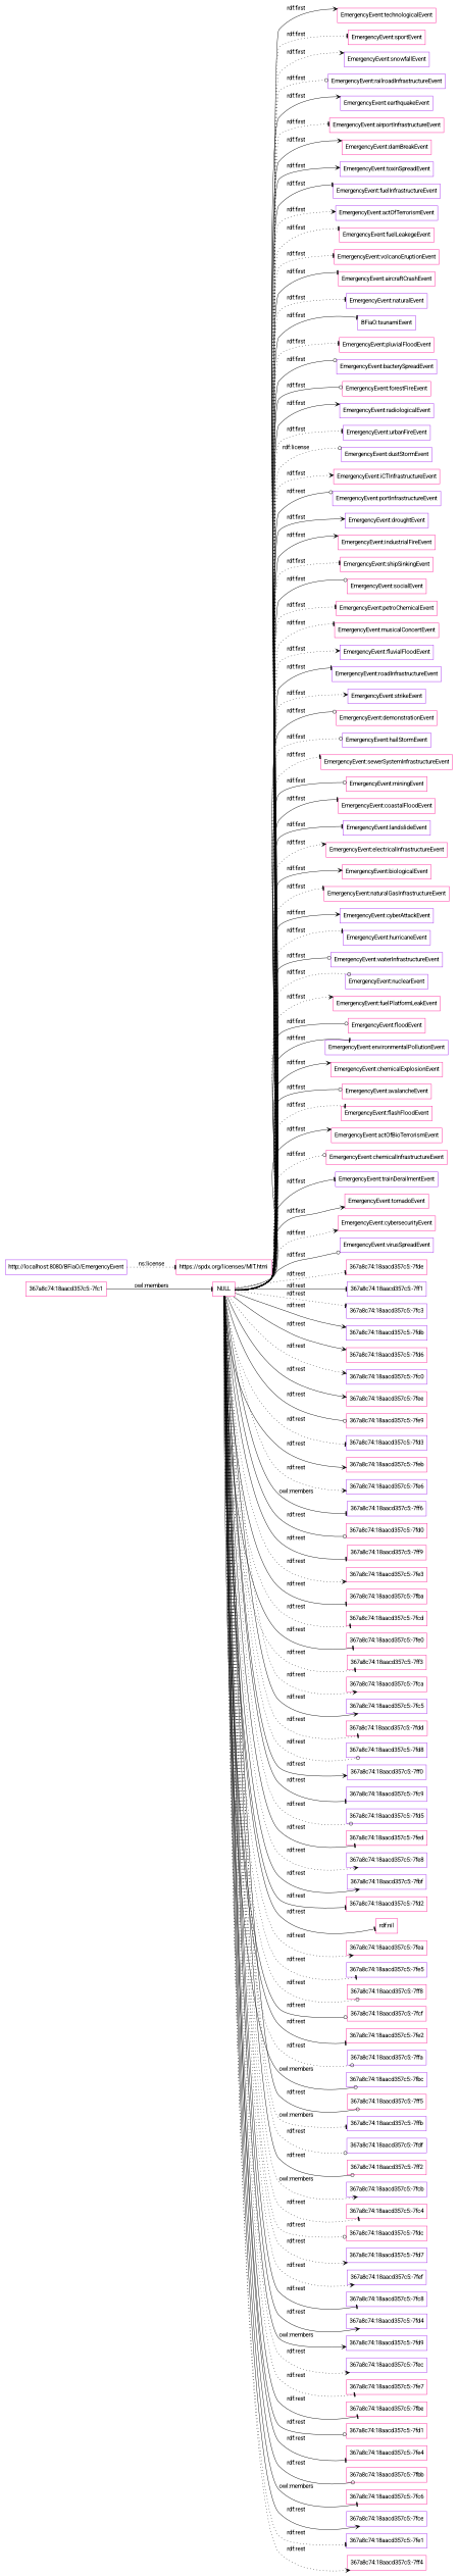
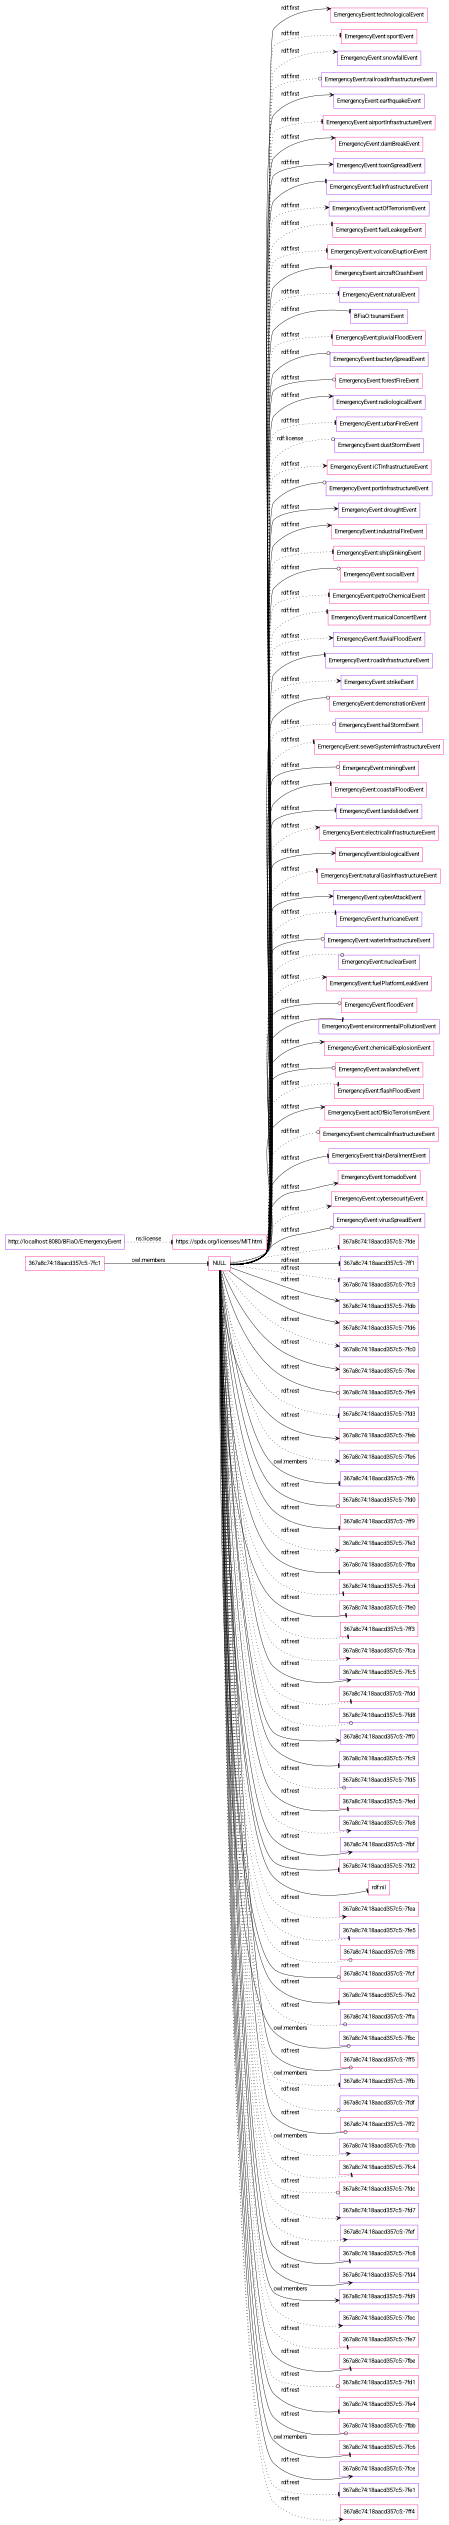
  digraph {
    fontname=Roboto
    rankdir=LR
    node [color=deeppink fontname=Roboto shape=rectangle]
    edge [arrowhead=tee fontname=Roboto style=solid]
    NULL
    "EmergencyEvent:technologicalEvent"
    "EmergencyEvent:sportEvent"
    "EmergencyEvent:snowfallEvent" [color=purple]
    "EmergencyEvent:railroadInfrastructureEvent" [color=purple]
    "EmergencyEvent:earthquakeEvent" [color=purple]
    "EmergencyEvent:airportInfrastructureEvent"
    "EmergencyEvent:damBreakEvent"
    "EmergencyEvent:toxinSpreadEvent" [color=purple]
    "EmergencyEvent:fuelInfrastructureEvent" [color=purple]
    "EmergencyEvent:actOfTerrorismEvent" [color=purple]
    "EmergencyEvent:fuelLeakegeEvent"
    "EmergencyEvent:volcanoEruptionEvent"
    "EmergencyEvent:aircraftCrashEvent"
    "EmergencyEvent:naturalEvent" [color=purple]
    n16 [color=purple label="BFiaO:tsunamiEvent"]
    "EmergencyEvent:pluvialFloodEvent"
    "EmergencyEvent:bacterySpreadEvent" [color=purple]
    "EmergencyEvent:forestFireEvent"
    "EmergencyEvent:radiologicalEvent" [color=purple]
    "EmergencyEvent:urbanFireEvent" [color=purple]
    "EmergencyEvent:dustStormEvent" [color=purple]
    "EmergencyEvent:iCTInfrastructureEvent"
    "EmergencyEvent:portInfrastructureEvent" [color=purple]
    "EmergencyEvent:droughtEvent" [color=purple]
    "EmergencyEvent:industrialFireEvent"
    "EmergencyEvent:shipSinkingEvent"
    "EmergencyEvent:socialEvent"
    "EmergencyEvent:petroChemicalEvent"
    "EmergencyEvent:musicalConcertEvent"
    "EmergencyEvent:fluvialFloodEvent" [color=purple]
    "EmergencyEvent:roadInfrastructureEvent" [color=purple]
    "EmergencyEvent:strikeEvent" [color=purple]
    "EmergencyEvent:demonstrationEvent"
    "EmergencyEvent:hailStormEvent" [color=purple]
    "EmergencyEvent:sewerSystemInfrastructureEvent"
    "EmergencyEvent:miningEvent"
    "EmergencyEvent:coastalFloodEvent"
    "EmergencyEvent:landslideEvent" [color=purple]
    "EmergencyEvent:electricalInfrastructureEvent"
    "EmergencyEvent:biologicalEvent"
    "EmergencyEvent:naturalGasInfrastructureEvent"
    "EmergencyEvent:cyberAttackEvent" [color=purple]
    "EmergencyEvent:hurricaneEvent" [color=purple]
    "EmergencyEvent:waterInfrastructureEvent" [color=purple]
    "EmergencyEvent:nuclearEvent" [color=purple]
    "EmergencyEvent:fuelPlatformLeakEvent"
    "EmergencyEvent:floodEvent"
    "EmergencyEvent:environmentalPollutionEvent" [color=purple]
    "EmergencyEvent:chemicalExplosionEvent"
    "EmergencyEvent:avalancheEvent"
    "EmergencyEvent:flashFloodEvent"
    "EmergencyEvent:actOfBioTerrorismEvent"
    "EmergencyEvent:chemicalInfrastructureEvent"
    "EmergencyEvent:trainDerailmentEvent" [color=purple]
    "EmergencyEvent:tornadoEvent"
    "EmergencyEvent:cybersecurityEvent"
    "EmergencyEvent:virusSpreadEvent" [color=purple]
    "367a8c74:18aacd357c5:-7fde"
    "367a8c74:18aacd357c5:-7ff1" [color=purple]
    "367a8c74:18aacd357c5:-7fc3" [color=purple]
    "367a8c74:18aacd357c5:-7fdb" [color=purple]
    "367a8c74:18aacd357c5:-7fd6"
    "367a8c74:18aacd357c5:-7fc0" [color=purple]
    "367a8c74:18aacd357c5:-7fee"
    "367a8c74:18aacd357c5:-7fe9"
    "367a8c74:18aacd357c5:-7fd3" [color=purple]
    "367a8c74:18aacd357c5:-7feb"
    "367a8c74:18aacd357c5:-7fe6" [color=purple]
    "367a8c74:18aacd357c5:-7ff6" [color=purple]
    "367a8c74:18aacd357c5:-7fd0"
    "367a8c74:18aacd357c5:-7ff9"
    "367a8c74:18aacd357c5:-7fe3"
    "367a8c74:18aacd357c5:-7fba"
    "367a8c74:18aacd357c5:-7fcd"
    "367a8c74:18aacd357c5:-7fe0"
    "367a8c74:18aacd357c5:-7ff3"
    "367a8c74:18aacd357c5:-7fca"
    "367a8c74:18aacd357c5:-7fc5" [color=purple]
    "367a8c74:18aacd357c5:-7fdd"
    "367a8c74:18aacd357c5:-7fd8" [color=purple]
    "367a8c74:18aacd357c5:-7ff0" [color=purple]
    "367a8c74:18aacd357c5:-7fc9" [color=purple]
    "367a8c74:18aacd357c5:-7fd5" [color=purple]
    "367a8c74:18aacd357c5:-7fed"
    "367a8c74:18aacd357c5:-7fe8" [color=purple]
    "367a8c74:18aacd357c5:-7fbf" [color=purple]
    "367a8c74:18aacd357c5:-7fd2"
    "rdf:nil"
    "367a8c74:18aacd357c5:-7fea"
    "367a8c74:18aacd357c5:-7fe5" [color=purple]
    "367a8c74:18aacd357c5:-7ff8"
    "367a8c74:18aacd357c5:-7fcf"
    "367a8c74:18aacd357c5:-7fe2"
    "367a8c74:18aacd357c5:-7ffa" [color=purple]
    "367a8c74:18aacd357c5:-7fbc" [color=purple]
    "367a8c74:18aacd357c5:-7ff5"
    "367a8c74:18aacd357c5:-7ffb" [color=purple]
    "367a8c74:18aacd357c5:-7fdf" [color=purple]
    "367a8c74:18aacd357c5:-7ff2"
    "367a8c74:18aacd357c5:-7fcb" [color=purple]
    "367a8c74:18aacd357c5:-7fc4"
    "367a8c74:18aacd357c5:-7fdc"
    "367a8c74:18aacd357c5:-7fd7" [color=purple]
    "367a8c74:18aacd357c5:-7fef" [color=purple]
    "367a8c74:18aacd357c5:-7fc8" [color=purple]
    "367a8c74:18aacd357c5:-7fd4" [color=purple]
    "367a8c74:18aacd357c5:-7fd9" [color=purple]
    "367a8c74:18aacd357c5:-7fec" [color=purple]
    "367a8c74:18aacd357c5:-7fe7"
    "367a8c74:18aacd357c5:-7fbe"
    "367a8c74:18aacd357c5:-7fd1"
    "367a8c74:18aacd357c5:-7fe4"
    "367a8c74:18aacd357c5:-7fbb"
    "367a8c74:18aacd357c5:-7fc6"
    "367a8c74:18aacd357c5:-7fce" [color=purple]
    "367a8c74:18aacd357c5:-7fe1" [color=purple]
    "367a8c74:18aacd357c5:-7ff4"
    "367a8c74:18aacd357c5:-7fc1"
    "http://localhost:8080/BFiaO/EmergencyEvent" [color=purple]
    "https://spdx.org/licenses/MIT.html"
    NULL -> "EmergencyEvent:technologicalEvent" [arrowhead=vee label="rdf:first"]
    NULL -> "EmergencyEvent:sportEvent" [label="rdf:first" style=dotted]
    NULL -> "EmergencyEvent:snowfallEvent" [arrowhead=vee label="rdf:first" style=dotted]
    NULL -> "EmergencyEvent:railroadInfrastructureEvent" [arrowhead=odot label="rdf:first" style=dotted]
    NULL -> "EmergencyEvent:earthquakeEvent" [arrowhead=vee label="rdf:first"]
    NULL -> "EmergencyEvent:airportInfrastructureEvent" [label="rdf:first" style=dotted]
    NULL -> "EmergencyEvent:damBreakEvent" [arrowhead=vee label="rdf:first"]
    NULL -> "EmergencyEvent:toxinSpreadEvent" [arrowhead=vee label="rdf:first"]
    NULL -> "EmergencyEvent:fuelInfrastructureEvent" [label="rdf:first"]
    NULL -> "EmergencyEvent:actOfTerrorismEvent" [arrowhead=vee label="rdf:first" style=dotted]
    NULL -> "EmergencyEvent:fuelLeakegeEvent" [label="rdf:first" style=dotted]
    NULL -> "EmergencyEvent:volcanoEruptionEvent" [label="rdf:first" style=dotted]
    NULL -> "EmergencyEvent:aircraftCrashEvent" [label="rdf:first"]
    NULL -> "EmergencyEvent:naturalEvent" [label="rdf:first" style=dotted]
    NULL -> n16 [label="rdf:first"]
    NULL -> "EmergencyEvent:pluvialFloodEvent" [label="rdf:first" style=dotted]
    NULL -> "EmergencyEvent:bacterySpreadEvent" [arrowhead=odot label="rdf:first"]
    NULL -> "EmergencyEvent:forestFireEvent" [arrowhead=odot label="rdf:first"]
    NULL -> "EmergencyEvent:radiologicalEvent" [arrowhead=vee label="rdf:first"]
    NULL -> "EmergencyEvent:urbanFireEvent" [label="rdf:first" style=dotted]
    NULL -> "EmergencyEvent:dustStormEvent" [arrowhead=odot label="rdf:license" style=dotted]
    NULL -> "EmergencyEvent:iCTInfrastructureEvent" [arrowhead=vee label="rdf:first" style=dotted]
-   NULL -> "EmergencyEvent:portInfrastructureEvent" [arrowhead=odot label="rdf:rest"]
+   NULL -> "EmergencyEvent:portInfrastructureEvent" [arrowhead=odot label="rdf:first"]
    NULL -> "EmergencyEvent:droughtEvent" [arrowhead=vee label="rdf:first"]
    NULL -> "EmergencyEvent:industrialFireEvent" [arrowhead=vee label="rdf:first"]
    NULL -> "EmergencyEvent:shipSinkingEvent" [label="rdf:first" style=dotted]
    NULL -> "EmergencyEvent:socialEvent" [arrowhead=odot label="rdf:first"]
    NULL -> "EmergencyEvent:petroChemicalEvent" [label="rdf:first" style=dotted]
    NULL -> "EmergencyEvent:musicalConcertEvent" [label="rdf:first" style=dotted]
    NULL -> "EmergencyEvent:fluvialFloodEvent" [arrowhead=vee label="rdf:first" style=dotted]
    NULL -> "EmergencyEvent:roadInfrastructureEvent" [label="rdf:first"]
    NULL -> "EmergencyEvent:strikeEvent" [arrowhead=vee label="rdf:first" style=dotted]
    NULL -> "EmergencyEvent:demonstrationEvent" [arrowhead=odot label="rdf:first"]
    NULL -> "EmergencyEvent:hailStormEvent" [arrowhead=odot label="rdf:first" style=dotted]
    NULL -> "EmergencyEvent:sewerSystemInfrastructureEvent" [label="rdf:first" style=dotted]
    NULL -> "EmergencyEvent:miningEvent" [arrowhead=odot label="rdf:first"]
    NULL -> "EmergencyEvent:coastalFloodEvent" [label="rdf:first"]
    NULL -> "EmergencyEvent:landslideEvent" [label="rdf:first"]
    NULL -> "EmergencyEvent:electricalInfrastructureEvent" [arrowhead=vee label="rdf:first" style=dotted]
    NULL -> "EmergencyEvent:biologicalEvent" [arrowhead=vee label="rdf:first"]
    NULL -> "EmergencyEvent:naturalGasInfrastructureEvent" [label="rdf:first" style=dotted]
    NULL -> "EmergencyEvent:cyberAttackEvent" [arrowhead=vee label="rdf:first"]
    NULL -> "EmergencyEvent:hurricaneEvent" [label="rdf:first" style=dotted]
    NULL -> "EmergencyEvent:waterInfrastructureEvent" [arrowhead=odot label="rdf:first"]
    NULL -> "EmergencyEvent:nuclearEvent" [arrowhead=odot label="rdf:first" style=dotted]
    NULL -> "EmergencyEvent:fuelPlatformLeakEvent" [arrowhead=vee label="rdf:first" style=dotted]
    NULL -> "EmergencyEvent:floodEvent" [arrowhead=odot label="rdf:first"]
    NULL -> "EmergencyEvent:environmentalPollutionEvent" [label="rdf:first"]
    NULL -> "EmergencyEvent:chemicalExplosionEvent" [arrowhead=vee label="rdf:first"]
    NULL -> "EmergencyEvent:avalancheEvent" [arrowhead=odot label="rdf:first"]
    NULL -> "EmergencyEvent:flashFloodEvent" [label="rdf:first" style=dotted]
    NULL -> "EmergencyEvent:actOfBioTerrorismEvent" [arrowhead=vee label="rdf:first"]
    NULL -> "EmergencyEvent:chemicalInfrastructureEvent" [arrowhead=odot label="rdf:first" style=dotted]
    NULL -> "EmergencyEvent:trainDerailmentEvent" [label="rdf:first"]
    NULL -> "EmergencyEvent:tornadoEvent" [arrowhead=vee label="rdf:first"]
    NULL -> "EmergencyEvent:cybersecurityEvent" [arrowhead=vee label="rdf:first" style=dotted]
    NULL -> "EmergencyEvent:virusSpreadEvent" [arrowhead=odot label="rdf:first"]
    NULL -> "367a8c74:18aacd357c5:-7fde" [label="rdf:rest" style=dotted]
    NULL -> "367a8c74:18aacd357c5:-7ff1" [label="rdf:rest"]
    NULL -> "367a8c74:18aacd357c5:-7fc3" [label="rdf:rest" style=dotted]
    NULL -> "367a8c74:18aacd357c5:-7fdb" [arrowhead=vee label="rdf:rest"]
    NULL -> "367a8c74:18aacd357c5:-7fd6" [arrowhead=vee label="rdf:rest"]
    NULL -> "367a8c74:18aacd357c5:-7fc0" [arrowhead=vee label="rdf:rest" style=dotted]
    NULL -> "367a8c74:18aacd357c5:-7fee" [arrowhead=vee label="rdf:rest"]
    NULL -> "367a8c74:18aacd357c5:-7fe9" [arrowhead=odot label="rdf:rest"]
    NULL -> "367a8c74:18aacd357c5:-7fd3" [label="rdf:rest" style=dotted]
    NULL -> "367a8c74:18aacd357c5:-7feb" [arrowhead=vee label="rdf:rest"]
    NULL -> "367a8c74:18aacd357c5:-7fe6" [arrowhead=vee label="rdf:rest" style=dotted]
    NULL -> "367a8c74:18aacd357c5:-7ff6" [label="owl:members"]
    NULL -> "367a8c74:18aacd357c5:-7fd0" [arrowhead=odot label="rdf:rest"]
    NULL -> "367a8c74:18aacd357c5:-7ff9" [label="rdf:rest"]
    NULL -> "367a8c74:18aacd357c5:-7fe3" [arrowhead=vee label="rdf:rest" style=dotted]
    NULL -> "367a8c74:18aacd357c5:-7fba" [label="rdf:rest"]
    NULL -> "367a8c74:18aacd357c5:-7fcd" [label="rdf:rest" style=dotted]
    NULL -> "367a8c74:18aacd357c5:-7fe0" [label="rdf:rest"]
    NULL -> "367a8c74:18aacd357c5:-7ff3" [label="rdf:rest" style=dotted]
    NULL -> "367a8c74:18aacd357c5:-7fca" [arrowhead=vee label="rdf:rest" style=dotted]
    NULL -> "367a8c74:18aacd357c5:-7fc5" [arrowhead=vee label="rdf:rest"]
    NULL -> "367a8c74:18aacd357c5:-7fdd" [label="rdf:rest" style=dotted]
    NULL -> "367a8c74:18aacd357c5:-7fd8" [arrowhead=odot label="rdf:rest" style=dotted]
    NULL -> "367a8c74:18aacd357c5:-7ff0" [arrowhead=vee label="rdf:rest"]
    NULL -> "367a8c74:18aacd357c5:-7fc9" [label="rdf:rest"]
    NULL -> "367a8c74:18aacd357c5:-7fd5" [arrowhead=odot label="rdf:rest" style=dotted]
    NULL -> "367a8c74:18aacd357c5:-7fed" [label="rdf:rest"]
    NULL -> "367a8c74:18aacd357c5:-7fe8" [arrowhead=vee label="rdf:rest" style=dotted]
    NULL -> "367a8c74:18aacd357c5:-7fbf" [arrowhead=vee label="rdf:rest"]
    NULL -> "367a8c74:18aacd357c5:-7fd2" [label="rdf:rest"]
    NULL -> "rdf:nil" [label="rdf:rest"]
    NULL -> "367a8c74:18aacd357c5:-7fea" [arrowhead=vee label="rdf:rest" style=dotted]
    NULL -> "367a8c74:18aacd357c5:-7fe5" [label="rdf:rest" style=dotted]
    NULL -> "367a8c74:18aacd357c5:-7ff8" [arrowhead=odot label="rdf:rest" style=dotted]
    NULL -> "367a8c74:18aacd357c5:-7fcf" [arrowhead=odot label="rdf:rest"]
    NULL -> "367a8c74:18aacd357c5:-7fe2" [label="rdf:rest"]
    NULL -> "367a8c74:18aacd357c5:-7ffa" [arrowhead=odot label="rdf:rest" style=dotted]
    NULL -> "367a8c74:18aacd357c5:-7fbc" [arrowhead=odot label="owl:members"]
    NULL -> "367a8c74:18aacd357c5:-7ff5" [arrowhead=odot label="rdf:rest"]
    NULL -> "367a8c74:18aacd357c5:-7ffb" [label="owl:members" style=dotted]
    NULL -> "367a8c74:18aacd357c5:-7fdf" [arrowhead=odot label="rdf:rest" style=dotted]
    NULL -> "367a8c74:18aacd357c5:-7ff2" [arrowhead=odot label="rdf:rest"]
    NULL -> "367a8c74:18aacd357c5:-7fcb" [arrowhead=vee label="owl:members" style=dotted]
    NULL -> "367a8c74:18aacd357c5:-7fc4" [label="rdf:rest" style=dotted]
    NULL -> "367a8c74:18aacd357c5:-7fdc" [arrowhead=odot label="rdf:rest" style=dotted]
    NULL -> "367a8c74:18aacd357c5:-7fd7" [arrowhead=vee label="rdf:rest" style=dotted]
    NULL -> "367a8c74:18aacd357c5:-7fef" [arrowhead=vee label="rdf:rest" style=dotted]
    NULL -> "367a8c74:18aacd357c5:-7fc8" [label="rdf:rest"]
    NULL -> "367a8c74:18aacd357c5:-7fd4" [arrowhead=vee label="rdf:rest"]
    NULL -> "367a8c74:18aacd357c5:-7fd9" [arrowhead=vee label="owl:members"]
    NULL -> "367a8c74:18aacd357c5:-7fec" [arrowhead=vee label="rdf:rest" style=dotted]
    NULL -> "367a8c74:18aacd357c5:-7fe7" [label="rdf:rest" style=dotted]
    NULL -> "367a8c74:18aacd357c5:-7fbe" [label="rdf:rest"]
-   NULL -> "367a8c74:18aacd357c5:-7fd1" [arrowhead=odot label="rdf:rest"]
+   NULL -> "367a8c74:18aacd357c5:-7fd1" [arrowhead=odot label="rdf:rest" style=dotted]
    NULL -> "367a8c74:18aacd357c5:-7fe4" [label="rdf:rest"]
    NULL -> "367a8c74:18aacd357c5:-7fbb" [arrowhead=odot label="rdf:rest"]
    NULL -> "367a8c74:18aacd357c5:-7fc6" [label="owl:members"]
    NULL -> "367a8c74:18aacd357c5:-7fce" [arrowhead=vee label="rdf:rest"]
    NULL -> "367a8c74:18aacd357c5:-7fe1" [label="rdf:rest" style=dotted]
    NULL -> "367a8c74:18aacd357c5:-7ff4" [arrowhead=vee label="rdf:rest" style=dotted]
    "367a8c74:18aacd357c5:-7fc1" -> NULL [label="owl:members"]
    "http://localhost:8080/BFiaO/EmergencyEvent" -> "https://spdx.org/licenses/MIT.html" [label="ns:license" style=dotted]
  }
